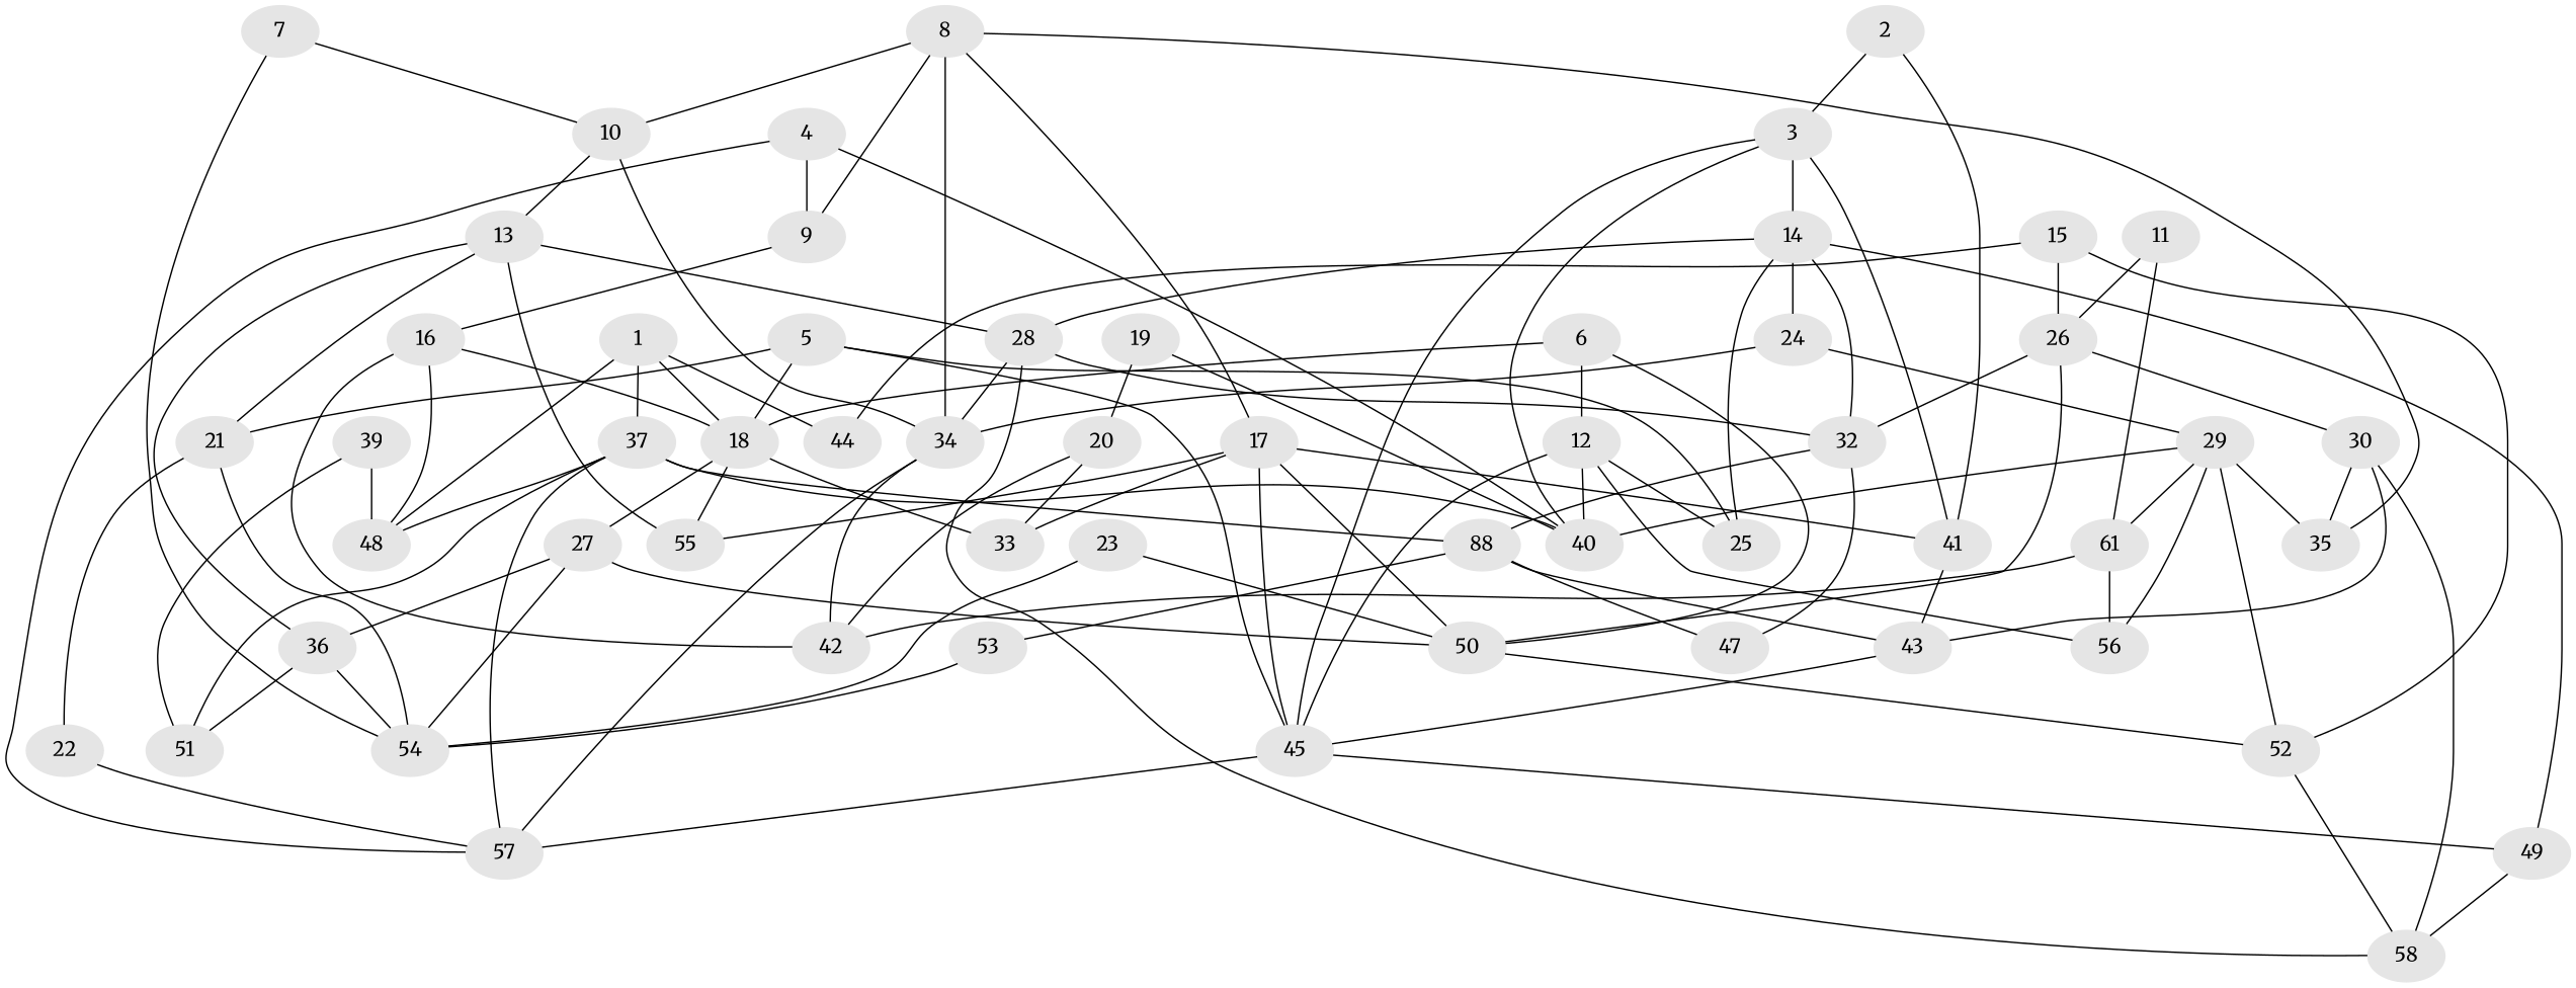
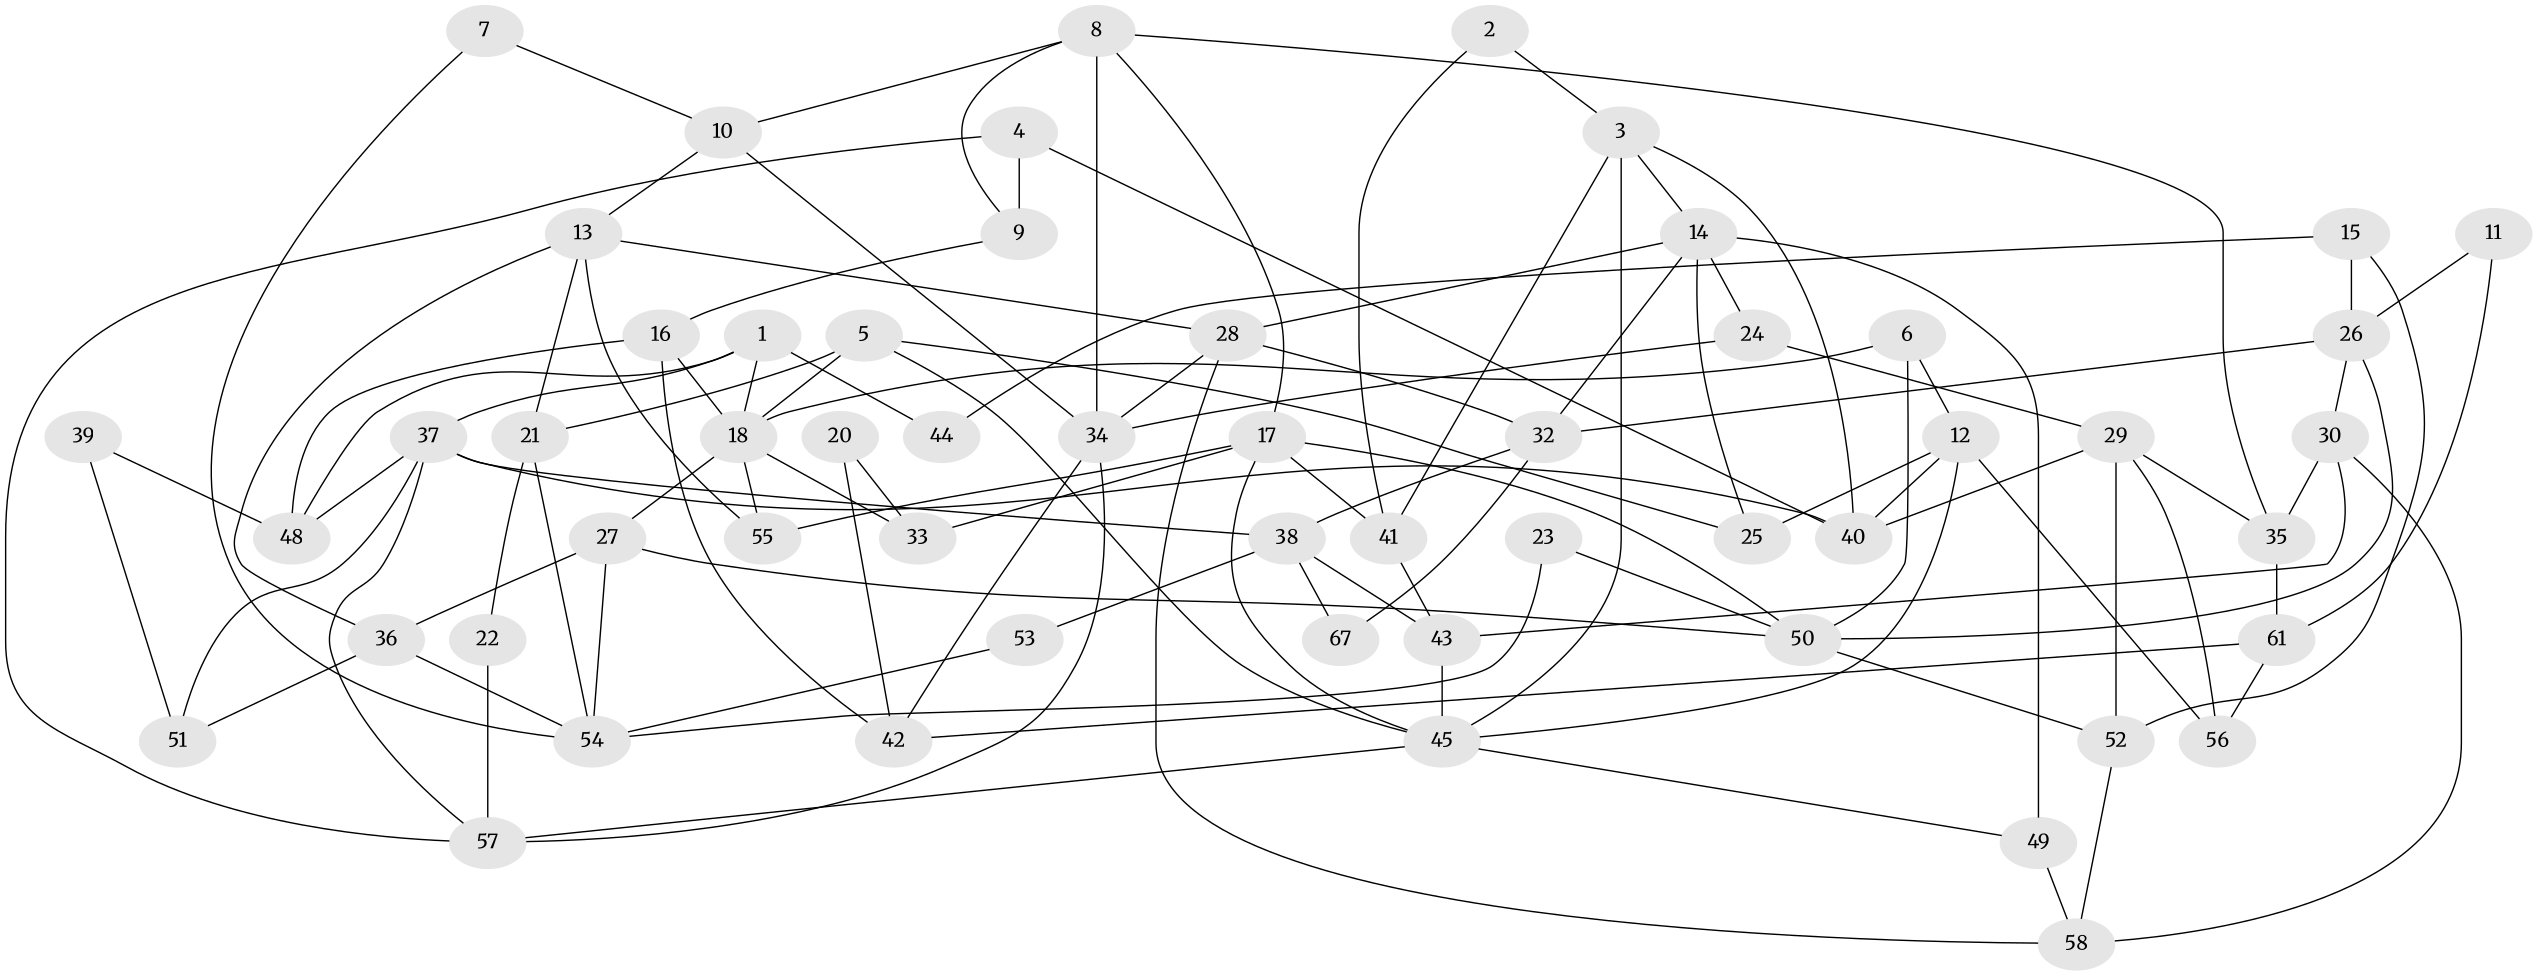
  graph {
    fontname=Merriweather
    node [color=gray90 fontname=Merriweather style=filled]
    edge [fontname=Merriweather]
    1
    18
    37
    44
    48
    55
    33
    27
    40
    57
-   38 [label=88]
+   38
    51
    2
    3
    41
    14
    45
    43
    24
    25
    28
    32
    49
    34
    29
    4
    9
    16
    5
    21
    54
    22
    6
    12
    50
    56
    52
    7
    10
    13
    8
    17
    35
    42
    36
    11
    26
    n48 [label=61]
    30
    58
-   47
+   47 [label=67]
    15
-   19
    20
    23
    53
    39
    1 -- 18
    1 -- 37
    1 -- 44
    1 -- 48
    18 -- 55
    18 -- 33
    18 -- 27
    37 -- 48
    37 -- 40
    37 -- 57
    37 -- 38
    37 -- 51
    27 -- 54
    27 -- 50
    27 -- 36
    38 -- 43
    38 -- 47
    38 -- 53
    2 -- 3
    2 -- 41
    3 -- 40
    3 -- 41
    3 -- 14
    3 -- 45
    41 -- 43
    14 -- 24
    14 -- 25
    14 -- 28
    14 -- 32
    14 -- 49
    45 -- 57
    45 -- 49
    43 -- 45
    24 -- 34
    24 -- 29
    28 -- 32
    28 -- 34
    28 -- 58
    32 -- 38
    32 -- 47
    49 -- 58
    34 -- 57
    34 -- 42
    29 -- 40
    29 -- 56
    29 -- 52
    29 -- 35
-   29 -- n48
+   35 -- n48
    4 -- 40
    4 -- 57
    4 -- 9
    9 -- 16
    16 -- 18
    16 -- 48
    16 -- 42
    5 -- 18
    5 -- 45
    5 -- 25
    5 -- 21
    21 -- 54
    21 -- 22
    22 -- 57
    6 -- 18
    6 -- 12
    6 -- 50
    12 -- 40
    12 -- 45
    12 -- 25
    12 -- 56
    50 -- 52
    52 -- 58
    7 -- 54
    7 -- 10
    10 -- 34
    10 -- 13
    13 -- 55
    13 -- 28
    13 -- 21
    13 -- 36
    8 -- 34
    8 -- 9
    8 -- 10
    8 -- 17
    8 -- 35
    17 -- 55
    17 -- 33
    17 -- 41
    17 -- 45
    17 -- 50
    36 -- 51
    36 -- 54
    11 -- 26
    11 -- n48
    26 -- 32
    26 -- 50
    26 -- 30
    n48 -- 56
    n48 -- 42
    30 -- 43
    30 -- 35
    30 -- 58
    15 -- 44
    15 -- 52
    15 -- 26
-   19 -- 40
-   19 -- 20
    20 -- 33
    20 -- 42
    23 -- 54
    23 -- 50
    53 -- 54
    39 -- 48
    39 -- 51
  }
